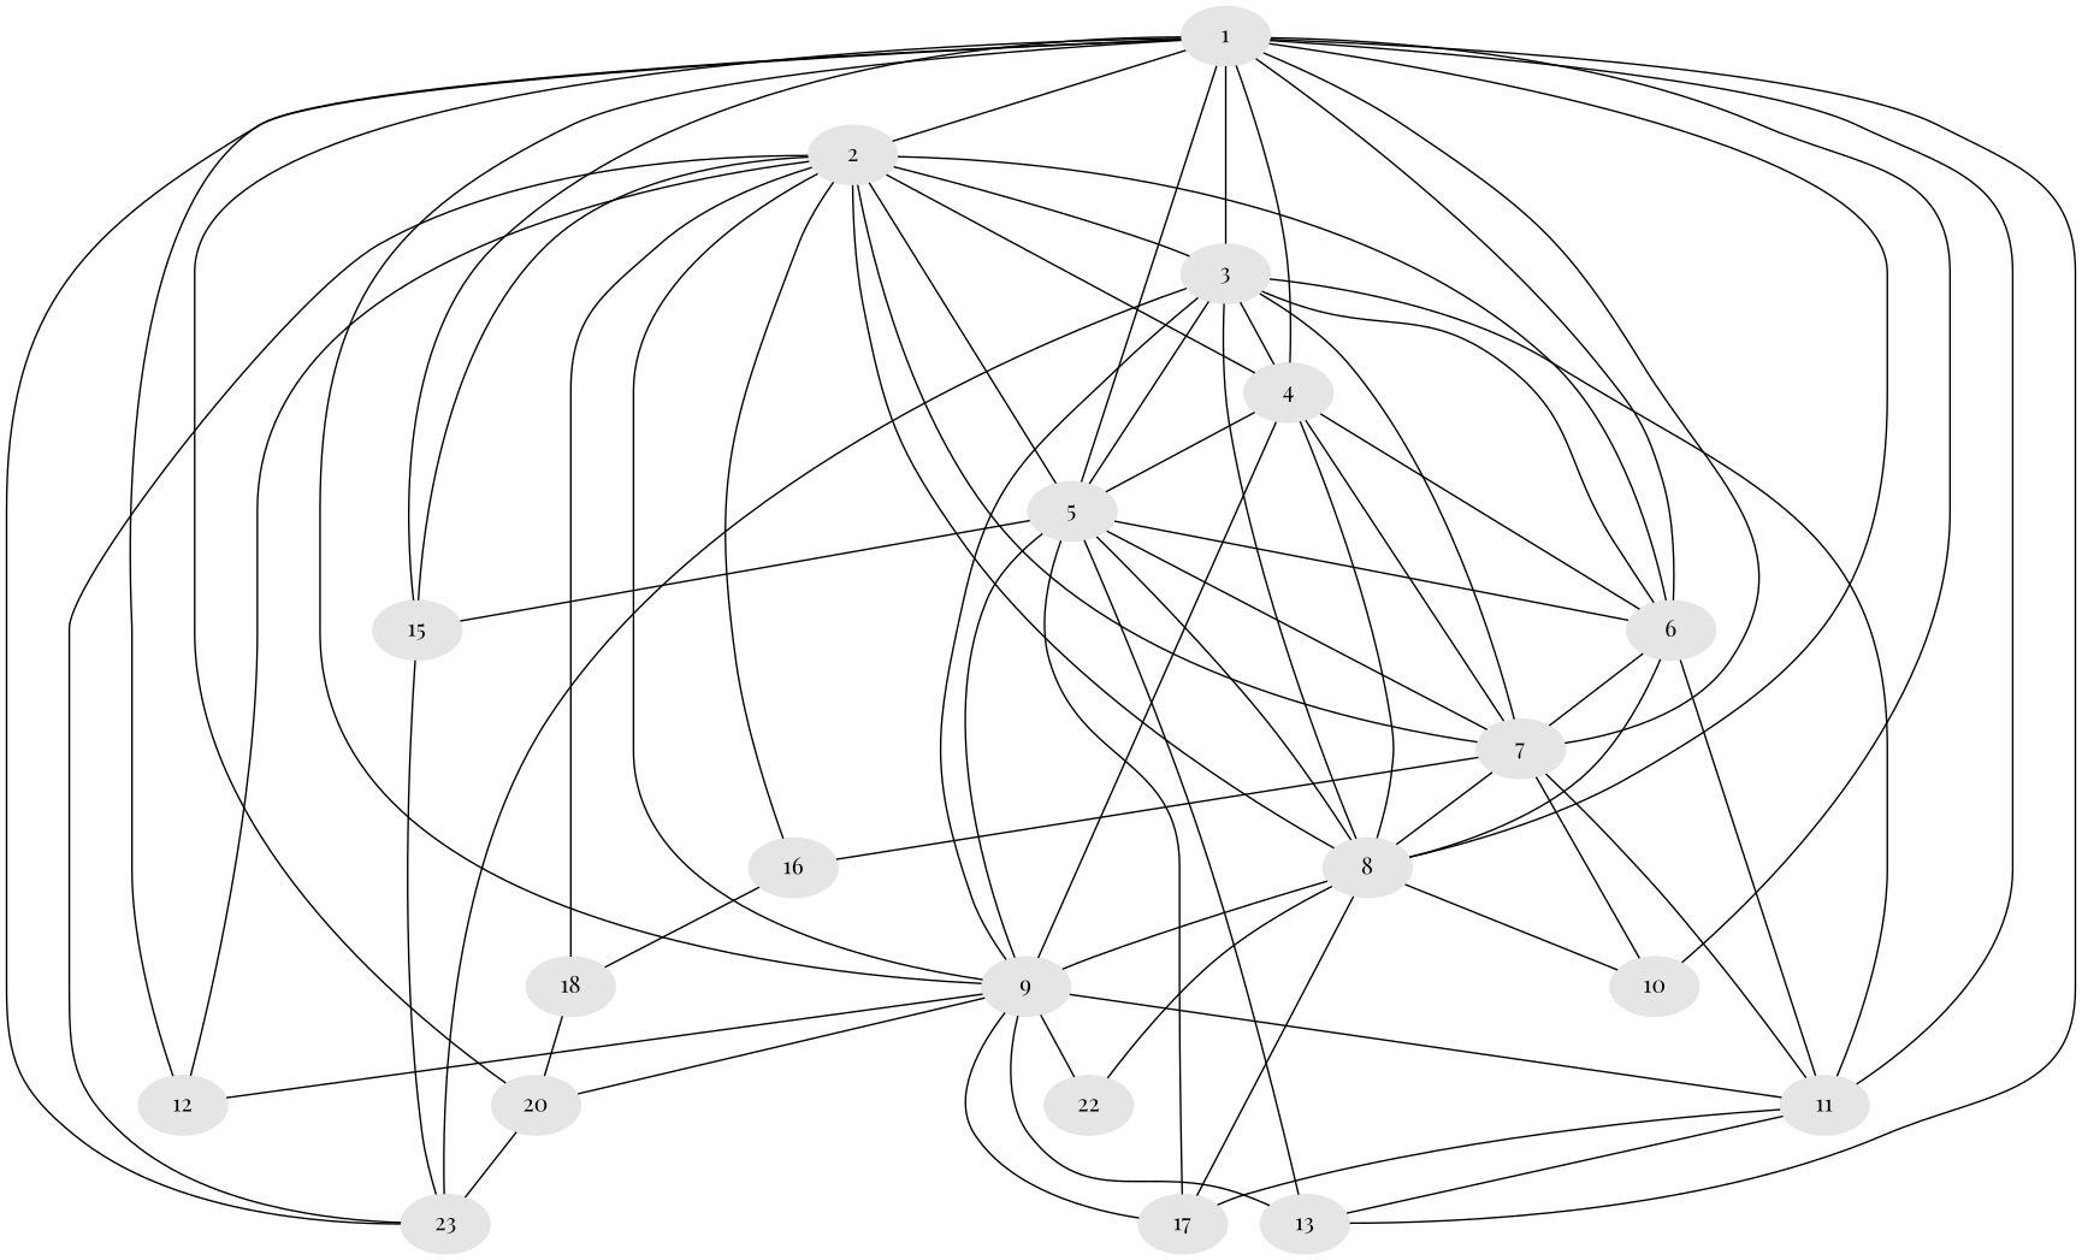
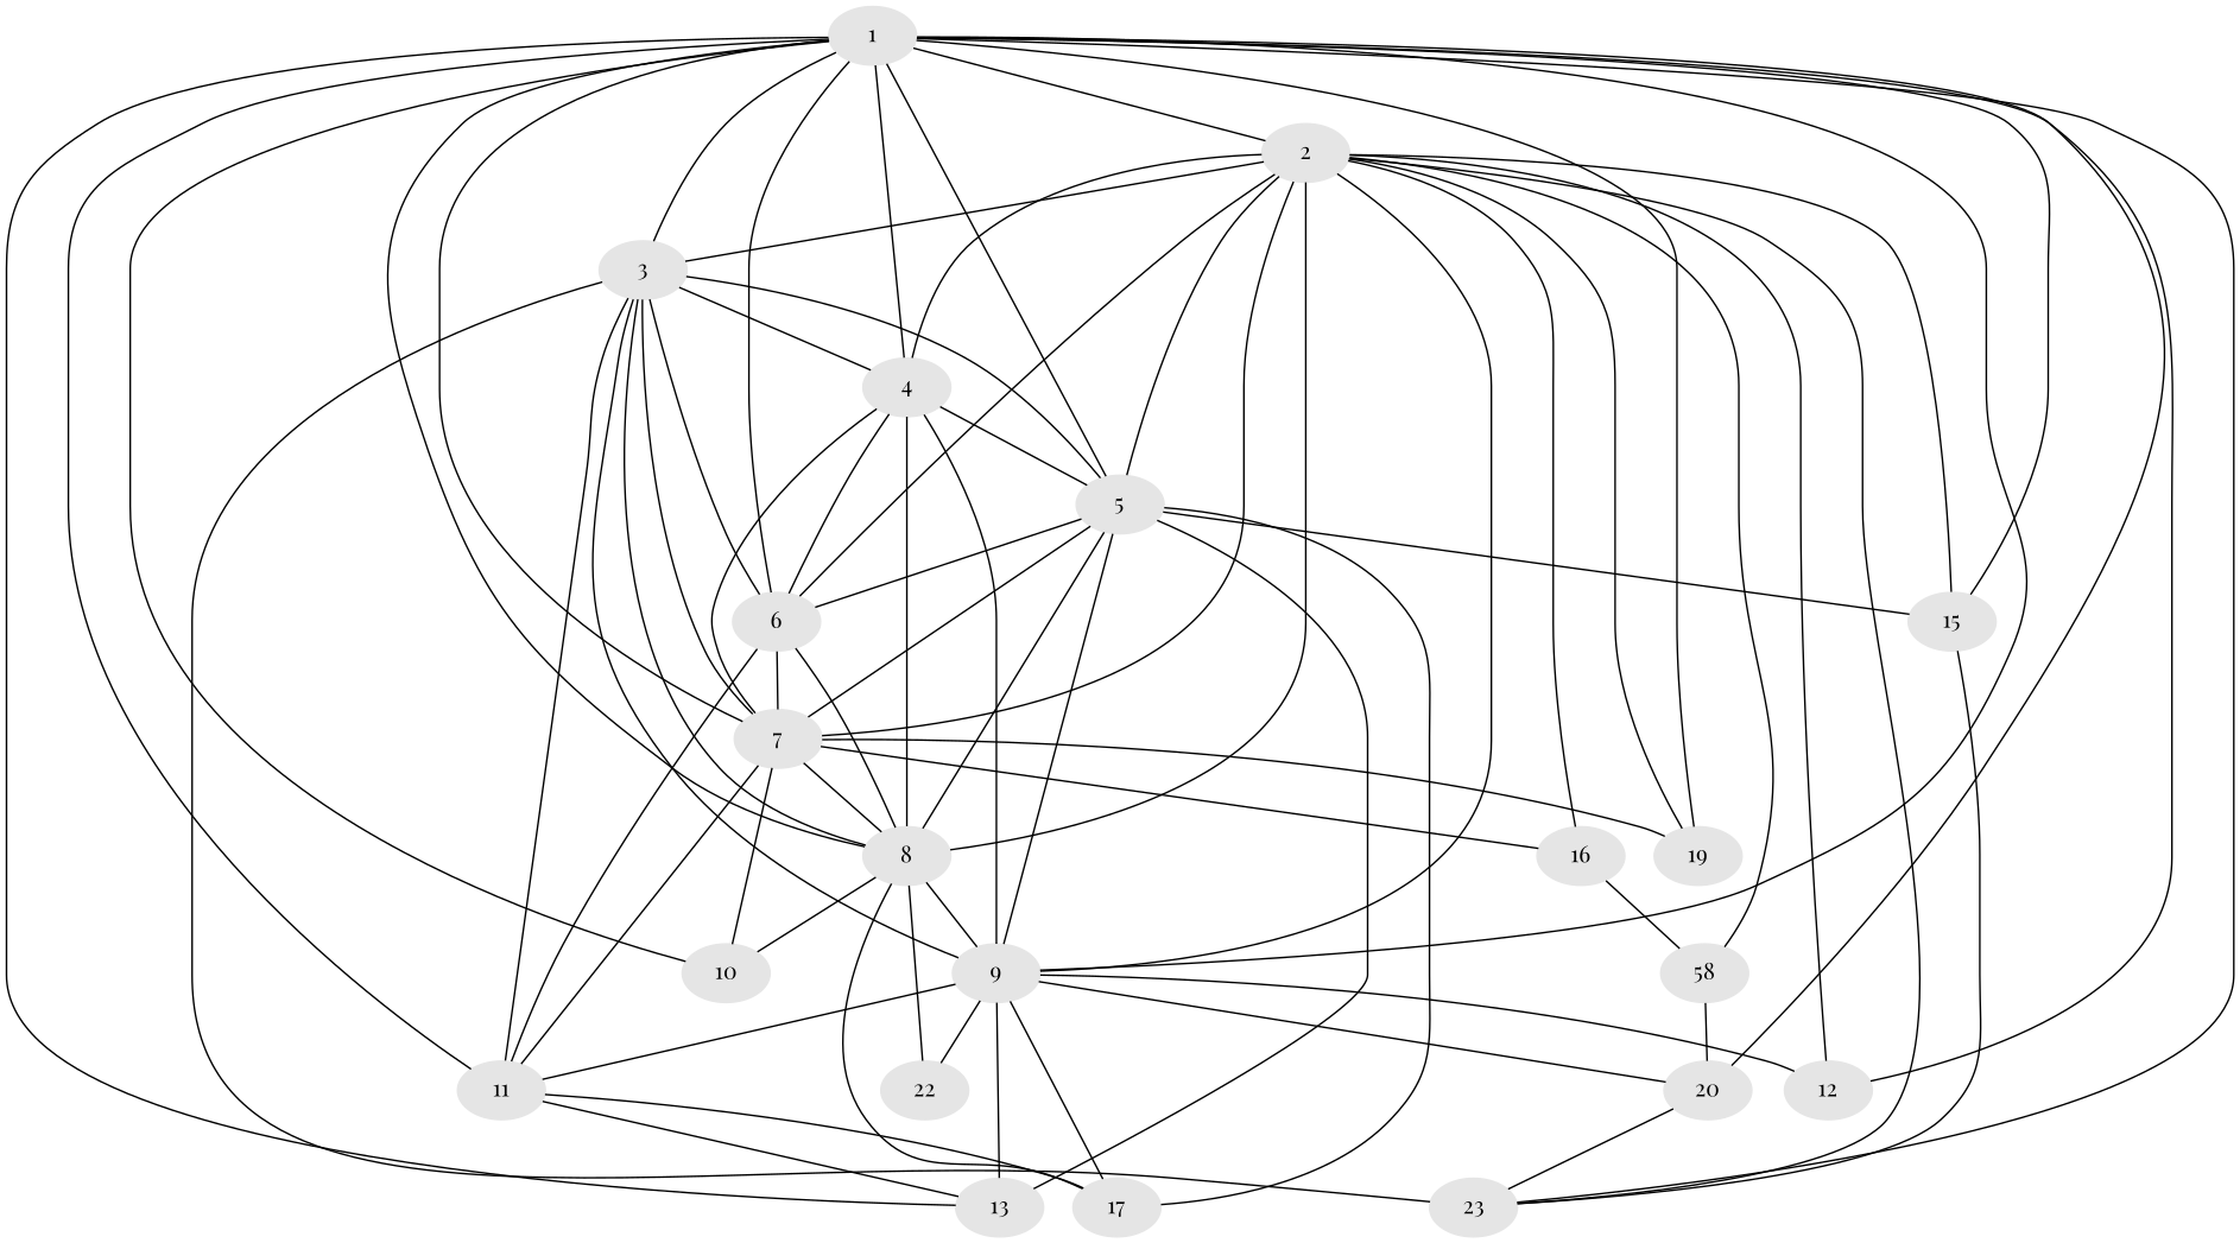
  graph {
    fontname="Playfair Display"
    node [color=gray90 fontname="Playfair Display" style=filled]
    edge [fontname="Playfair Display" weight=1.0]
    1
    2
    3
    4
    5
    6
    7
    8
    9
    10
    11
    12
    13
    15
+   19
    20
    23
    16
-   18
+   18 [label=58]
    17
    22
    1 -- 2 [weight=2.0]
    1 -- 3 [weight=3.0]
    1 -- 4 [weight=2.0]
    1 -- 5 [weight=4.0]
    1 -- 6 [weight=2.0]
    1 -- 7 [weight=3.0]
    1 -- 8 [weight=2.0]
    1 -- 9
    1 -- 10 [weight=2.0]
    1 -- 11 [weight=2.0]
    1 -- 12
    1 -- 13
    1 -- 15
+   1 -- 19
    1 -- 20 [weight=3.0]
    1 -- 23
    2 -- 3
    2 -- 4
    2 -- 5 [weight=3.0]
    2 -- 6
    2 -- 7
    2 -- 8
    2 -- 9 [weight=2.0]
    2 -- 12
    2 -- 15
+   2 -- 19
    2 -- 23
    2 -- 16
    2 -- 18 [weight=2.0]
    3 -- 4
    3 -- 5 [weight=2.0]
    3 -- 6
    3 -- 7
    3 -- 8
    3 -- 9
    3 -- 11
    3 -- 23 [weight=4.0]
    4 -- 5 [weight=2.0]
    4 -- 6
    4 -- 7
    4 -- 8 [weight=2.0]
    4 -- 9 [weight=10.0]
    5 -- 6 [weight=2.0]
    5 -- 7 [weight=2.0]
    5 -- 8 [weight=3.0]
    5 -- 9
    5 -- 13 [weight=3.0]
    5 -- 15 [weight=2.0]
    5 -- 17
    6 -- 7
    6 -- 8 [weight=2.0]
    6 -- 11 [weight=8.0]
    7 -- 8
    7 -- 10
    7 -- 11
+   7 -- 19
    7 -- 16 [weight=3.0]
    8 -- 9 [weight=2.0]
    8 -- 10
    8 -- 17
    8 -- 22
    9 -- 11 [weight=2.0]
    9 -- 12
    9 -- 13
    9 -- 20
    9 -- 17
    9 -- 22
    11 -- 13
    11 -- 17
    15 -- 23
    20 -- 23
    16 -- 18
    18 -- 20
  }
